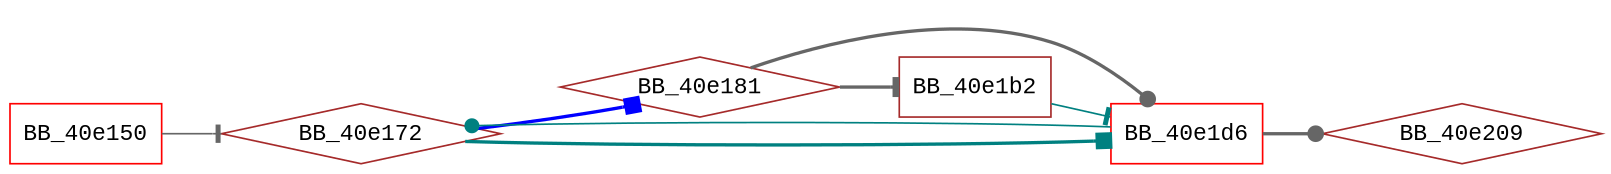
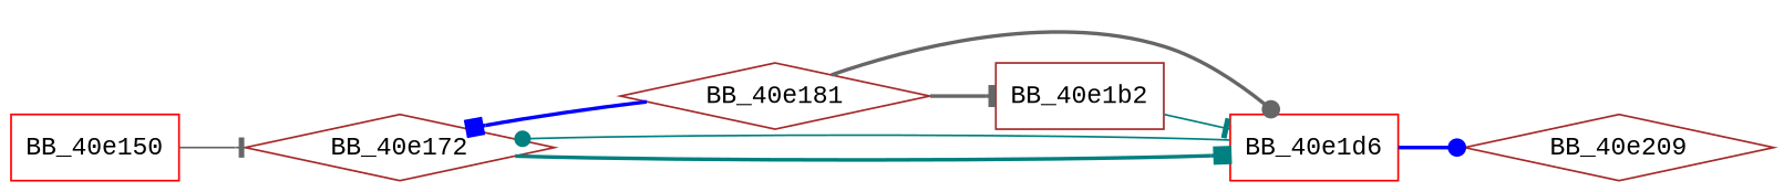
  digraph {
    fontname="Liberation Mono"
    rankdir=LR
    node [color=brown fontname="Liberation Mono" shape=box]
    edge [arrowhead=tee color=gray40 fontname="Liberation Mono" style=bold]
    BB_40e150 [color=red]
    BB_40e172 [shape=diamond]
    BB_40e181 [shape=diamond]
    BB_40e1d6 [color=red]
    BB_40e1b2
    BB_40e209 [shape=diamond]
    BB_40e150 -> BB_40e172 [style=solid]
-   BB_40e172 -> BB_40e181 [arrowhead=box color=blue]
+   BB_40e181 -> BB_40e172 [arrowhead=box color=blue]
    BB_40e172 -> BB_40e1d6 [arrowhead=box color=teal]
    BB_40e181 -> BB_40e1d6 [arrowhead=dot]
    BB_40e181 -> BB_40e1b2
    BB_40e1d6 -> BB_40e172 [arrowhead=dot color=teal style=solid]
-   BB_40e1d6 -> BB_40e209 [arrowhead=dot]
+   BB_40e1d6 -> BB_40e209 [arrowhead=dot color=blue]
    BB_40e1b2 -> BB_40e1d6 [color=teal style=solid]
  }
